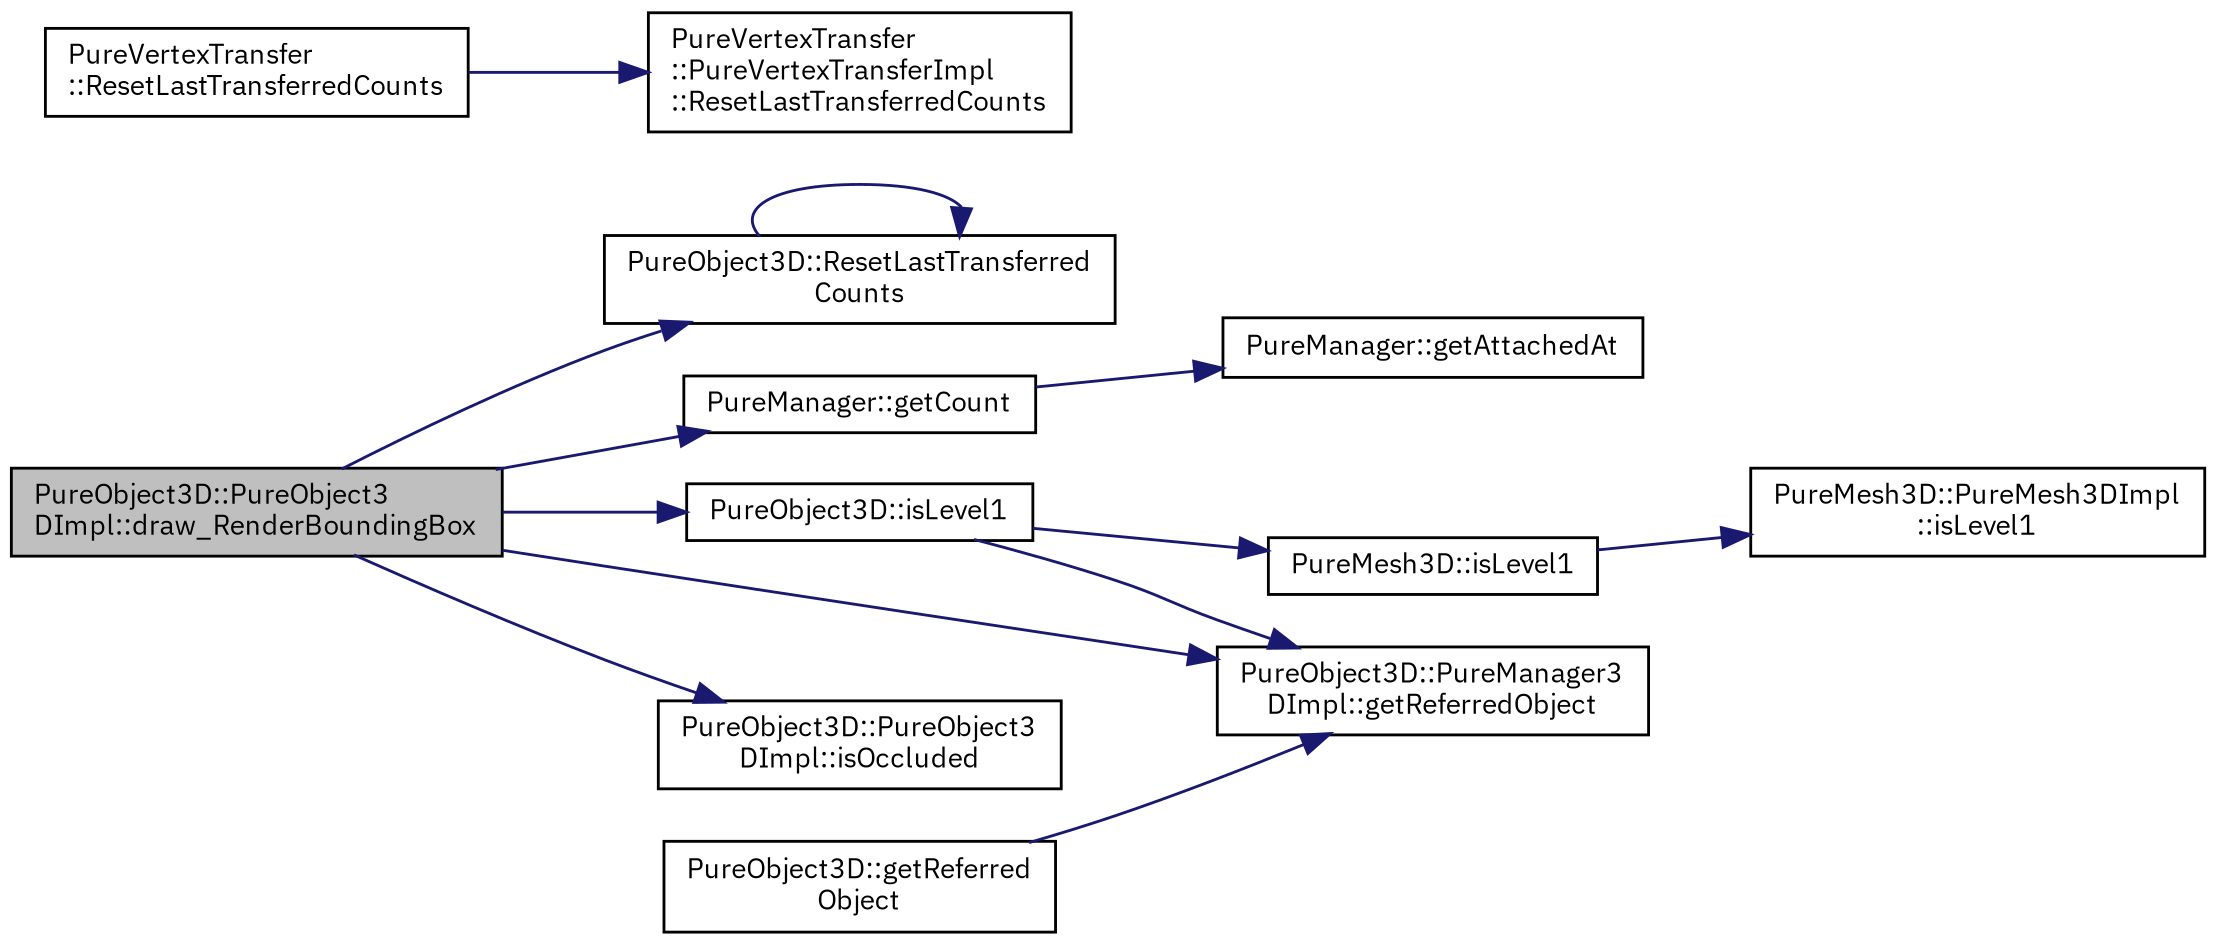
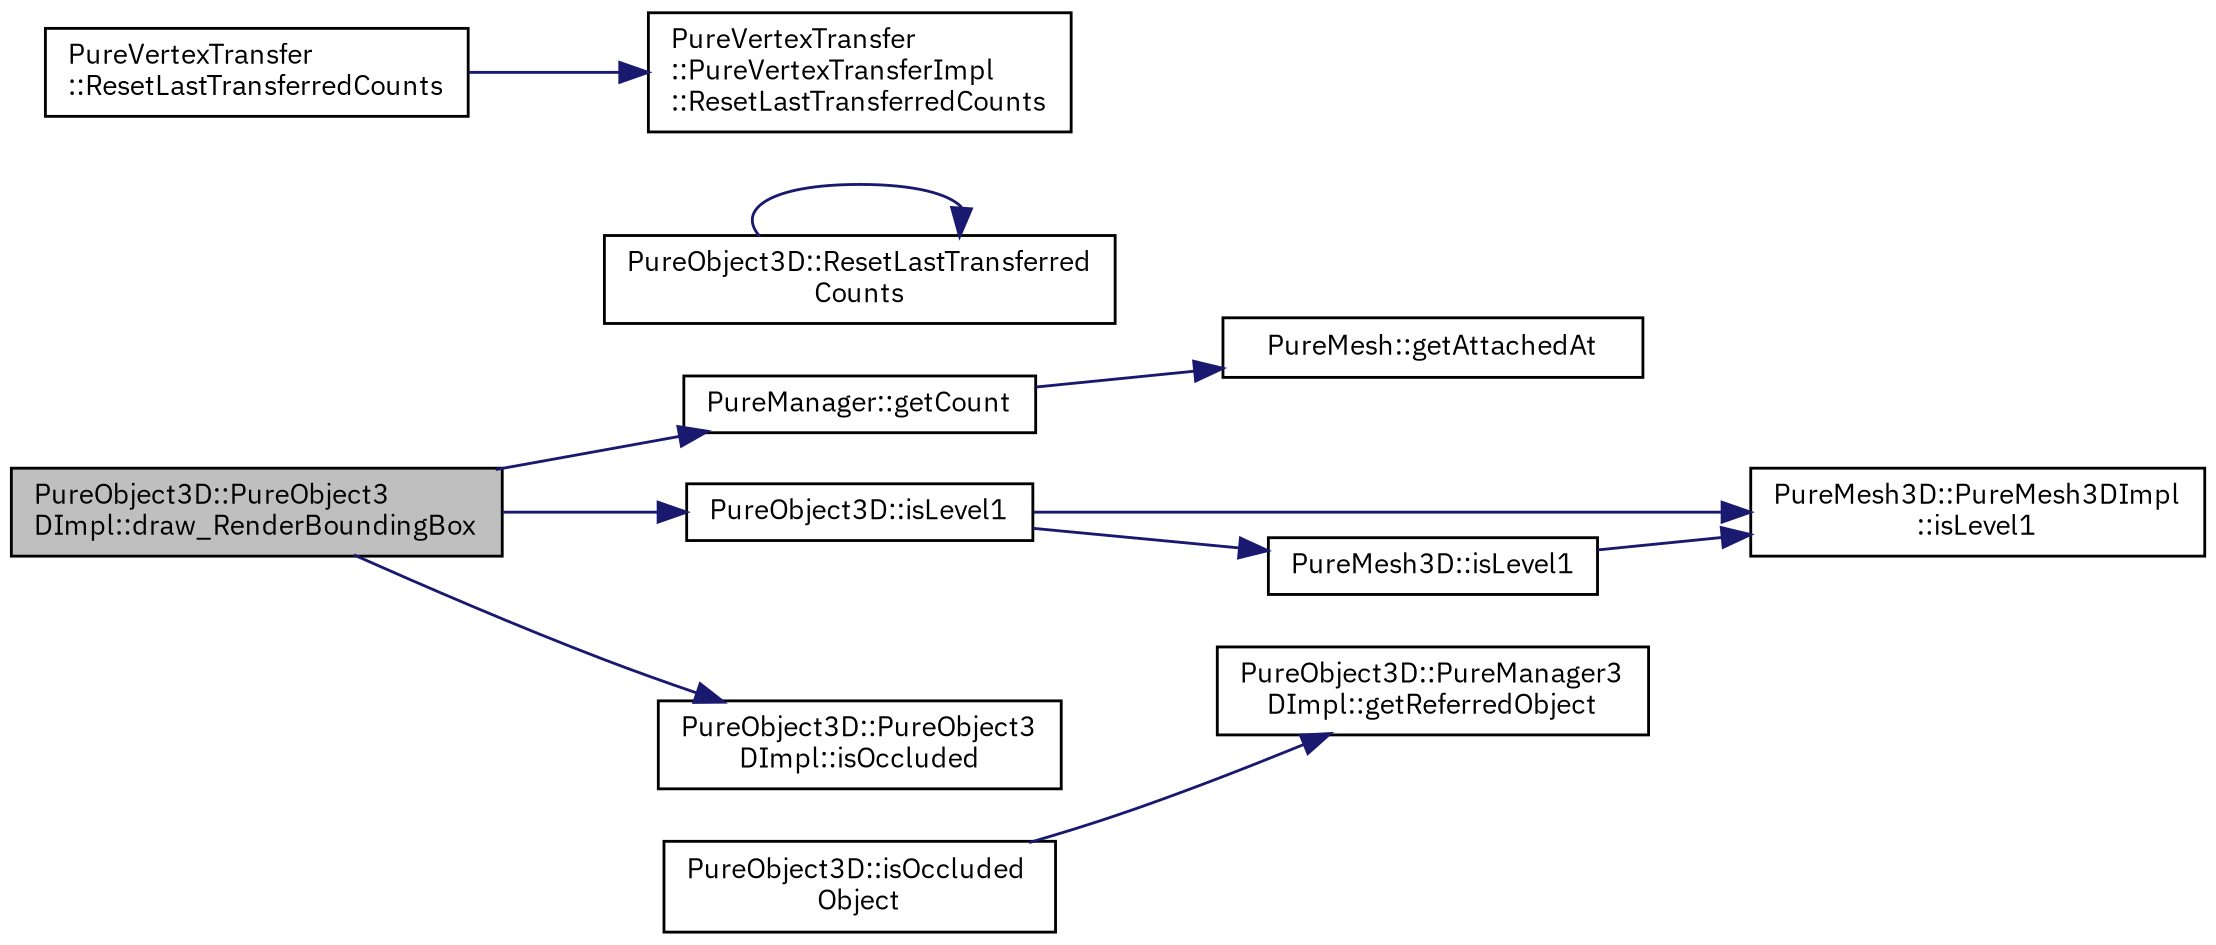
  digraph {
    fontname="IBM Plex Sans"
    rankdir=LR
    node [color=black fillcolor=white fontname="IBM Plex Sans" fontsize=10 shape=record style=filled]
    edge [color=midnightblue fontname="IBM Plex Sans" fontsize=10 labelfontname=Helvetica labelfontsize=10 style=solid]
    n1 [fillcolor=grey75 fontcolor=black height=0.2 label="PureObject3D::PureObject3\lDImpl::draw_RenderBoundingBox" width=0.4]
    n2 [height=0.2 label="PureManager::getCount" width=0.4]
    n3 [height=0.2 label="PureObject3D::PureManager3\lDImpl::getReferredObject" width=0.4]
    n4 [height=0.2 label="PureObject3D::isLevel1" width=0.4]
    n5 [height=0.2 label="PureObject3D::PureObject3\lDImpl::isOccluded" width=0.4]
    n6 [height=0.2 label="PureObject3D::ResetLastTransferred\lCounts" width=0.4]
-   n7 [height=0.2 label="PureManager::getAttachedAt" width=0.4]
+   n7 [height=0.2 label="PureMesh::getAttachedAt" width=0.4]
    n8 [height=0.2 label="PureMesh3D::isLevel1" width=0.4]
    n9 [height=0.2 label="PureMesh3D::PureMesh3DImpl\l::isLevel1" width=0.4]
-   n10 [height=0.2 label="PureObject3D::getReferred\lObject" width=0.4]
+   n10 [height=0.2 label="PureObject3D::isOccluded\lObject" width=0.4]
    n11 [height=0.2 label="PureVertexTransfer\l::ResetLastTransferredCounts" width=0.4]
    n12 [height=0.2 label="PureVertexTransfer\l::PureVertexTransferImpl\l::ResetLastTransferredCounts" width=0.4]
    n1 -> n2
-   n1 -> n3
    n1 -> n4
    n1 -> n5
-   n1 -> n6
    n2 -> n7
-   n4 -> n3
+   n4 -> n9
    n4 -> n8
    n6 -> n6
    n8 -> n9
    n10 -> n3
    n11 -> n12
  }
